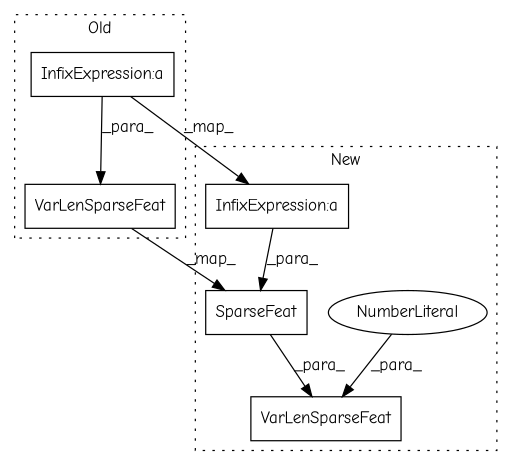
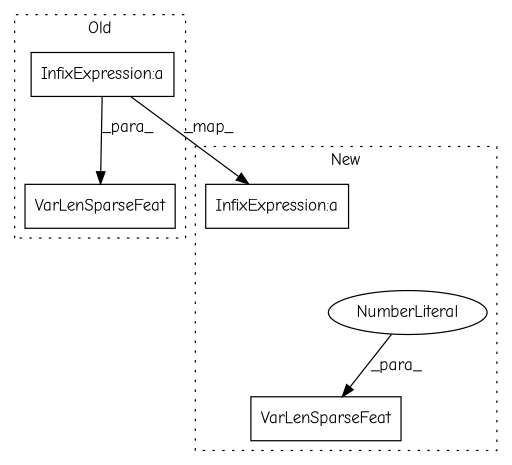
  digraph {
    fontname="Comic Neue"
    node [a=32 l="17,1" shape=box fontname="Comic Neue"]
    edge [fontname="Comic Neue"]
    n1 [label=VarLenSparseFeat s="1333,1404"]
    n2 [a=27 l=3 label="InfixExpression:a" s=1374]
-   n3 [l="11,1" label=SparseFeat s="1386,1449"]
    n4 [label=VarLenSparseFeat s="1369,1452"]
    n5 [a=34 l=1 label=NumberLiteral s=1451 shape=ellipse]
    n6 [a=27 l=3 label="InfixExpression:a" s=1419]
    subgraph cluster_1 {
      label=Old
      style=dotted
      n1
      n2
    }
    subgraph cluster_2 {
      label=New
      style=dotted
-     n3
      n4
      n5
      n6
    }
-   n1 -> n3 [label=_map_]
    n2 -> n1 [label=_para_]
    n2 -> n6 [label=_map_]
-   n3 -> n4 [label=_para_]
    n5 -> n4 [label=_para_]
-   n6 -> n3 [label=_para_]
  }
